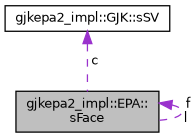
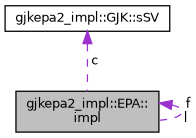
  digraph {
    node [color=black fontname=Helvetica fontsize=10 shape=record style=filled]
    edge [color=darkorchid3 dir=back fontname=Helvetica fontsize=10 labelfontname=Helvetica labelfontsize=10 style=dashed]
-   n1 [fillcolor=grey75 fontcolor=black height=0.2 label="gjkepa2_impl::EPA::\lsFace" width=0.4]
+   n1 [fillcolor=grey75 fontcolor=black height=0.2 label="gjkepa2_impl::EPA::\limpl" width=0.4]
    n2 [fillcolor=white height=0.2 label="gjkepa2_impl::GJK::sSV" width=0.4]
    n1 -> n1 [label=" f\nl"]
    n2 -> n1 [label=" c"]
  }
